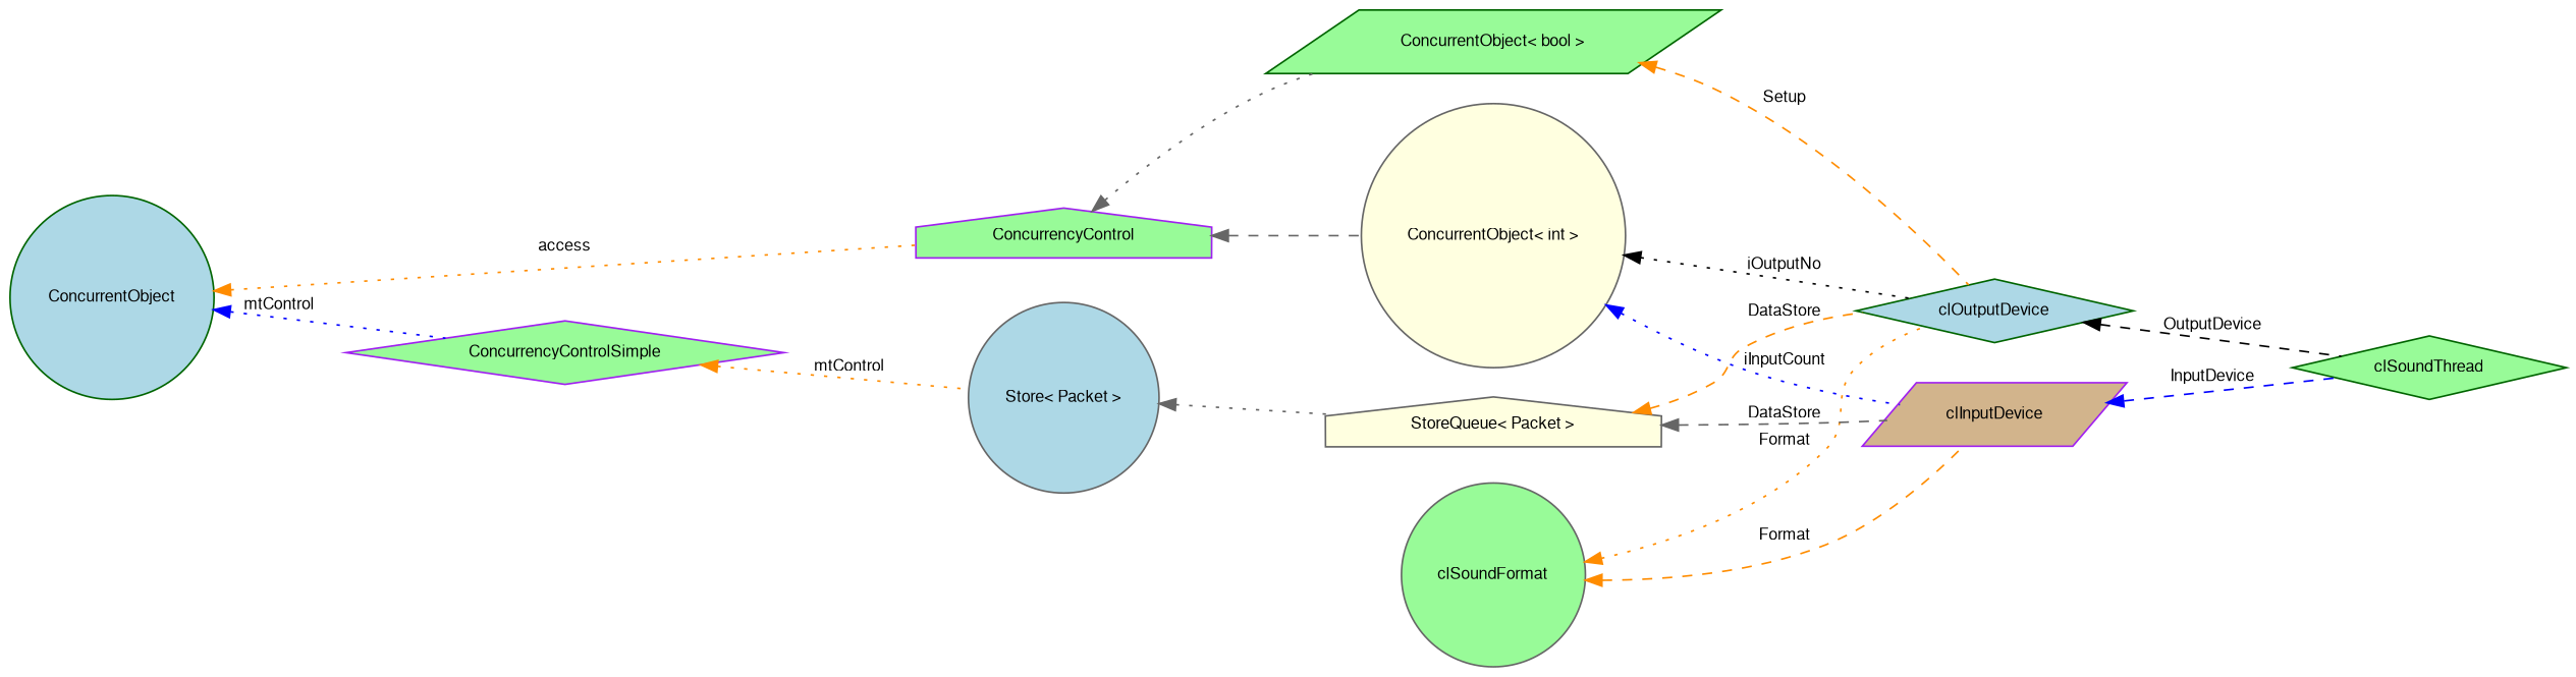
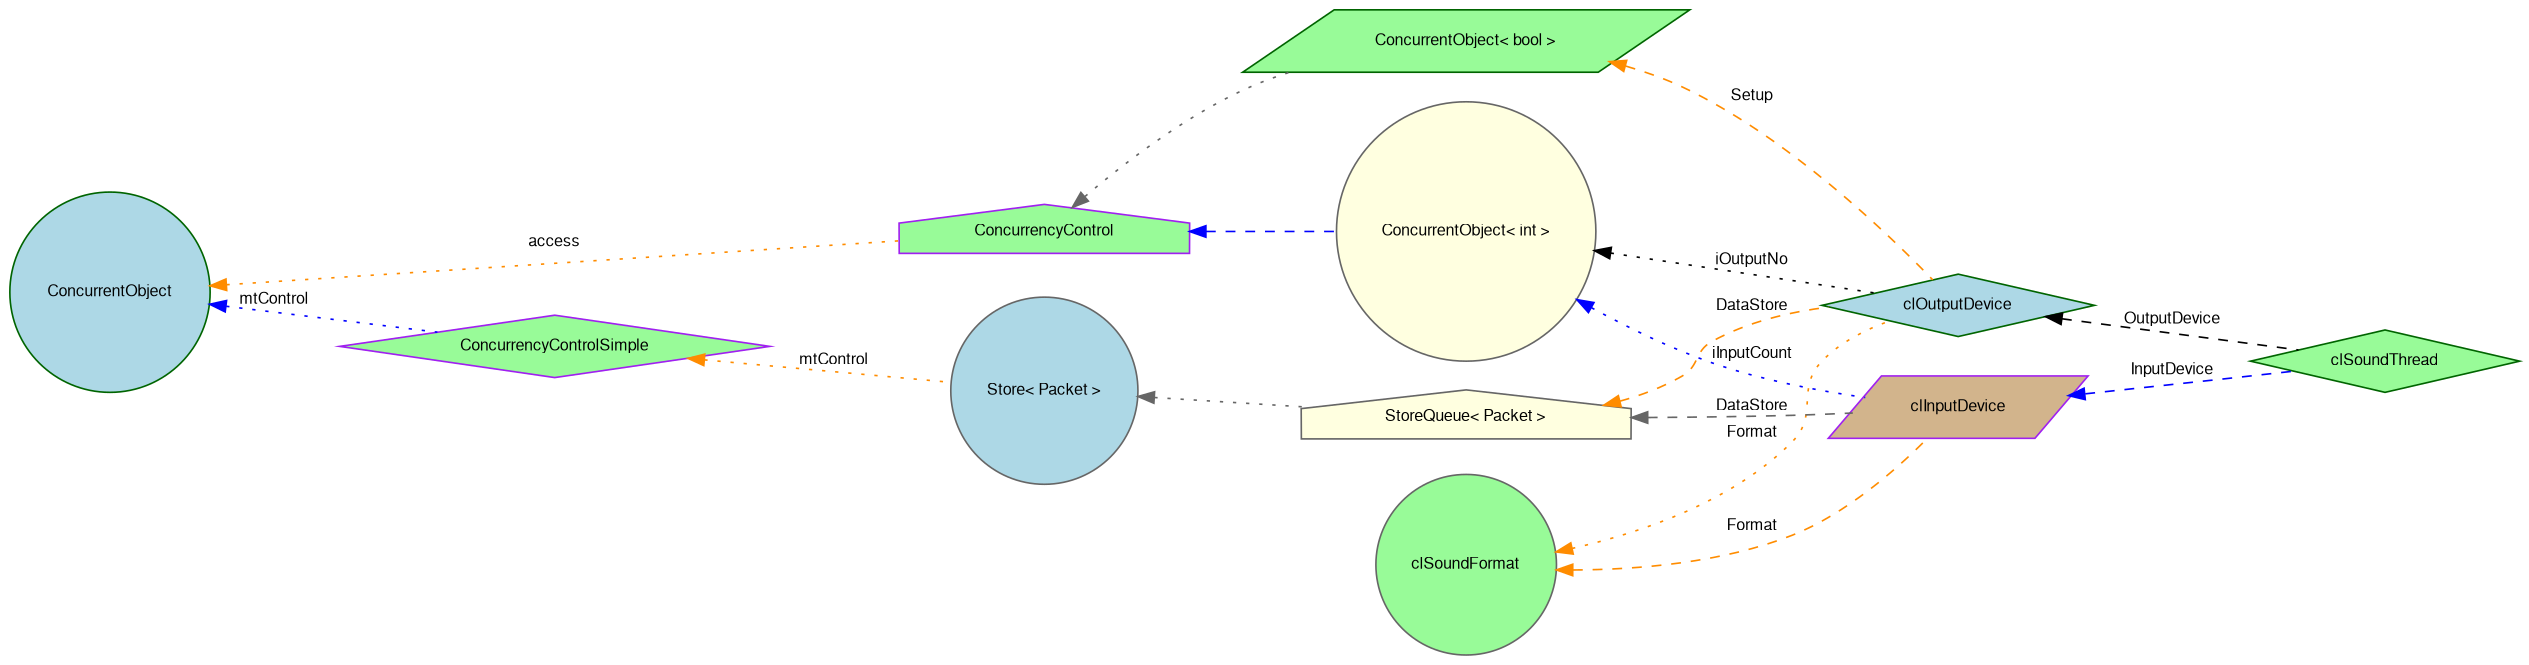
  digraph {
    rankdir=LR
    node [color=darkgreen fillcolor=palegreen fontname=FreeSans fontsize=10 shape=circle style=filled]
    edge [color=darkorange dir=back fontname=FreeSans fontsize=10 labelfontname=FreeSans labelfontsize=10 style=dotted]
    n1 [fontcolor=black height=0.2 label=clSoundThread shape=diamond width=0.4]
    n2 [color=purple fillcolor=tan height=0.2 label=clInputDevice shape=parallelogram width=0.4]
    n3 [color=gray40 fillcolor=lightyellow height=0.2 label="ConcurrentObject\< int \>" width=0.4]
    n4 [fillcolor=lightblue height=0.2 label=clOutputDevice shape=diamond width=0.4]
    n5 [color=purple height=0.2 label=ConcurrencyControl shape=house width=0.4]
    n6 [height=0.2 label="ConcurrentObject\< bool \>" shape=parallelogram width=0.4]
    n7 [fillcolor=lightblue height=0.2 label=ConcurrentObject width=0.4]
    n8 [color=purple height=0.2 label=ConcurrencyControlSimple shape=diamond width=0.4]
    n9 [color=gray40 fillcolor=lightblue height=0.2 label="Store\< Packet \>" width=0.4]
    n10 [color=gray40 height=0.2 label=clSoundFormat width=0.4]
    n11 [color=gray40 fillcolor=lightyellow height=0.2 label="StoreQueue\< Packet \>" shape=house width=0.4]
    n2 -> n1 [color=blue label=InputDevice style=dashed]
    n3 -> n2 [color=blue label=iInputCount]
    n3 -> n4 [color=black label=iOutputNo]
    n4 -> n1 [color=black label=OutputDevice style=dashed]
-   n5 -> n3 [color=gray40 style=dashed]
+   n5 -> n3 [color=blue style=dashed]
    n5 -> n6 [color=gray40]
    n6 -> n4 [label=Setup style=dashed]
    n7 -> n5 [label=access]
    n7 -> n8 [color=blue label=mtControl]
    n8 -> n9 [label=mtControl]
    n9 -> n11 [color=gray40]
    n10 -> n2 [label=Format style=dashed]
    n10 -> n4 [label=Format]
    n11 -> n2 [color=gray40 label=DataStore style=dashed]
    n11 -> n4 [label=DataStore style=dashed]
  }
